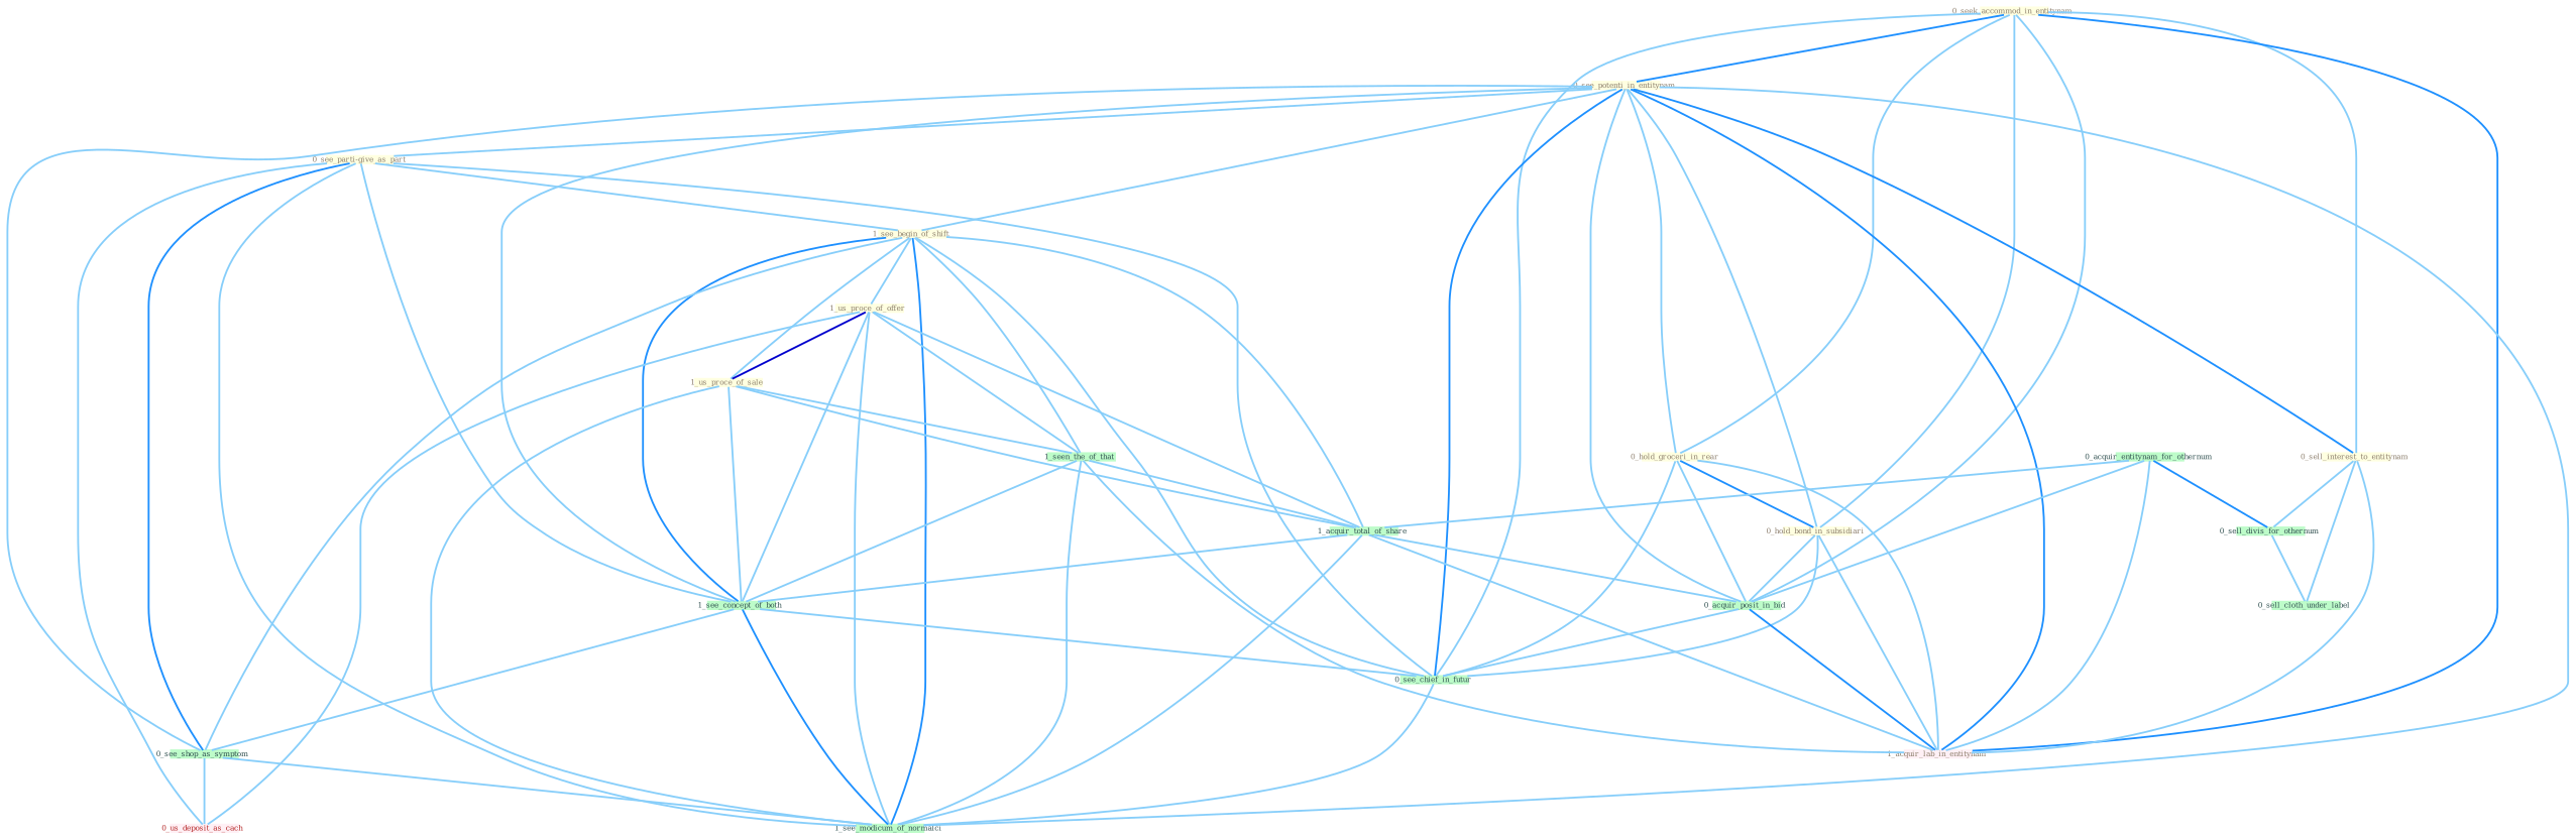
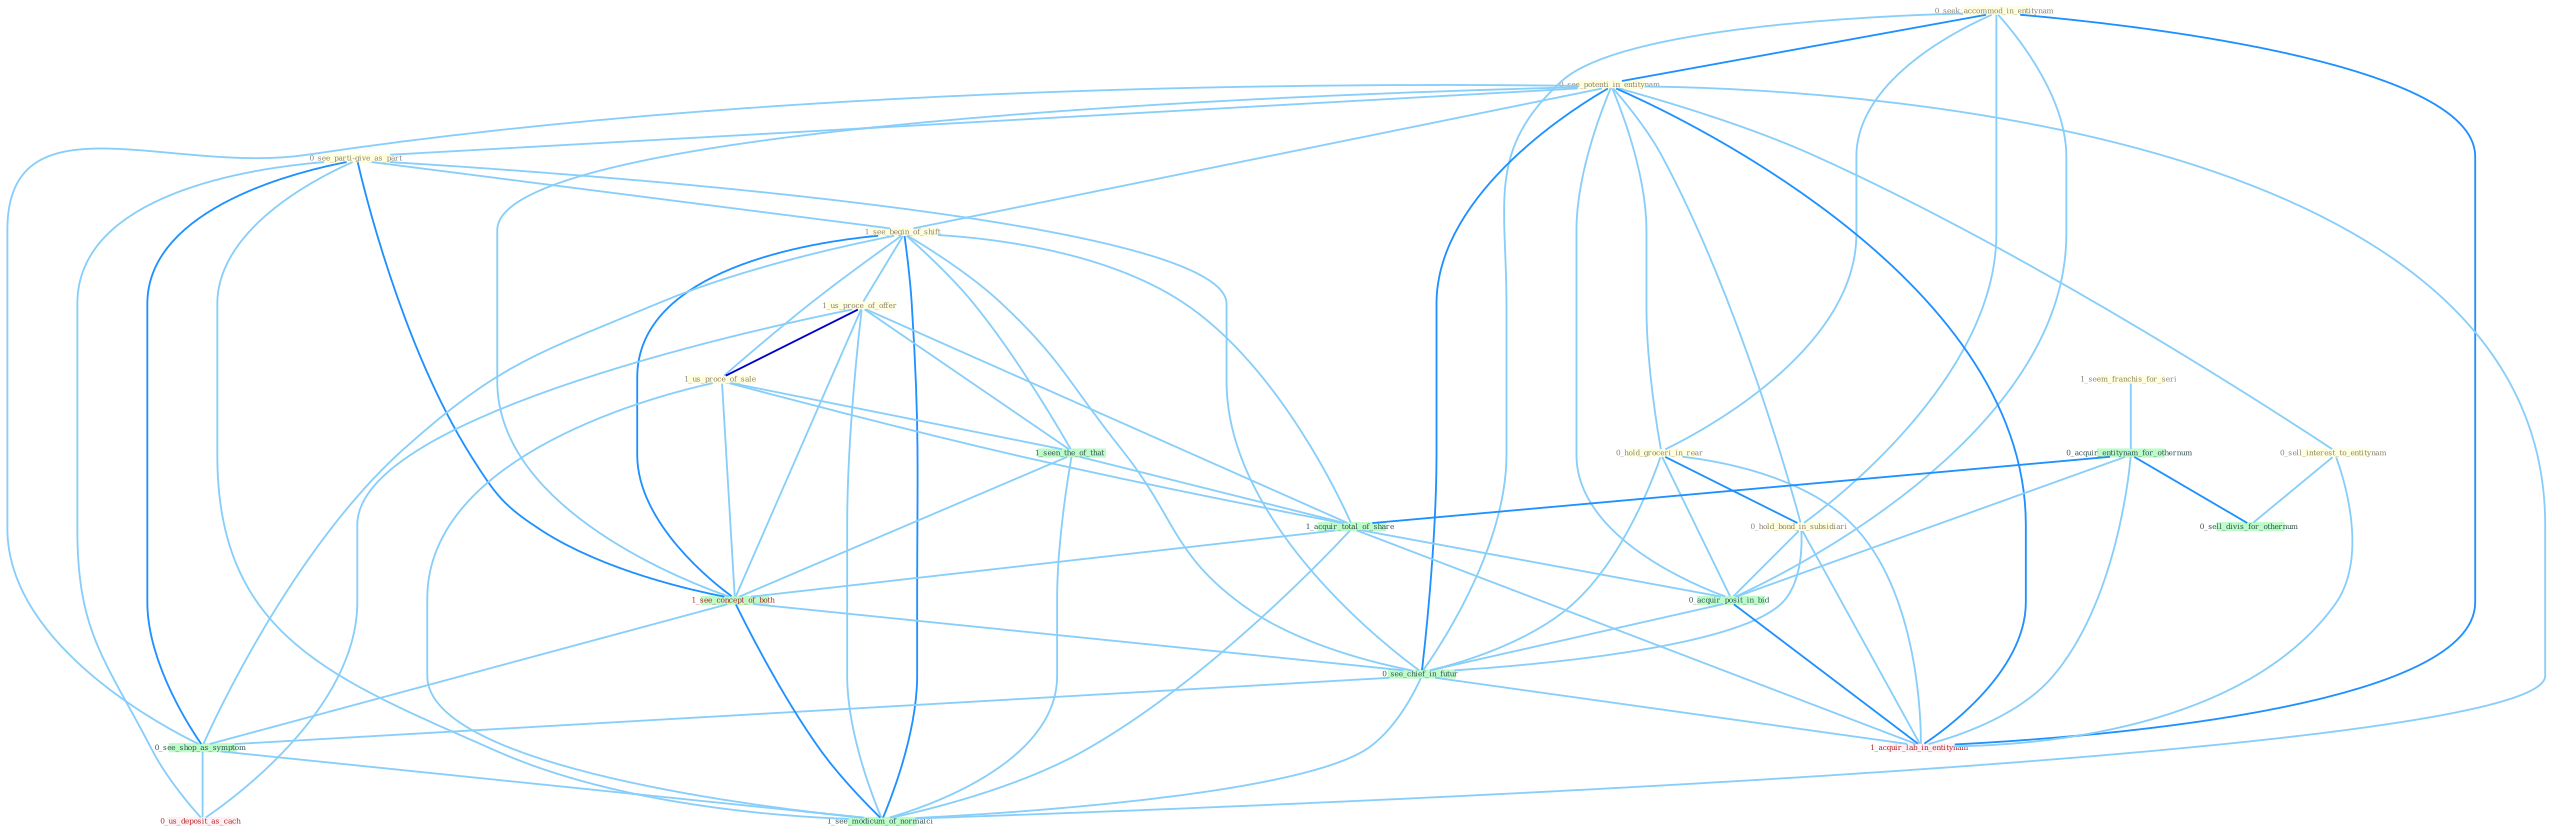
  graph {
    node [color="#ffffe0" fixedsize=true fontcolor="#8b7d6b" fontsize=4 shape=polygon style=filled]
    edge [color="#87cefa" w=1]
    "0_seek_accommod_in_entitynam " [height=.06 width=.5]
    "0_see_potenti_in_entitynam " [height=.06 width=.5]
    "0_see_parti-give_as_part " [height=.06 width=.5]
    "0_hold_groceri_in_rear " [height=.06 width=.5]
    "1_see_begin_of_shift " [height=.06 width=.5]
    "1_us_proce_of_offer " [height=.06 width=.5]
    "0_hold_bond_in_subsidiari " [height=.06 width=.5]
    "1_us_proce_of_sale " [height=.06 width=.5]
+   "1_seem_franchis_for_seri " [height=.06 width=.5]
    "0_sell_interest_to_entitynam " [height=.06 width=.5]
-   "1_acquir_lab_in_entitynam " [color="#fff0f5" height=.06 width=.5]
+   "1_acquir_lab_in_entitynam " [color="#fff0f5" fontcolor="#b22222" height=.06 width=.5]
    "0_us_deposit_as_cach " [color="#fff0f5" fontcolor="#b22222" height=.06 width=.5]
    "0_acquir_posit_in_bid " [color="#BDFCC9" fontcolor="#2f4f4f" height=.06 width=.5]
    "0_see_chief_in_futur " [color="#BDFCC9" fontcolor="#2f4f4f" height=.06 width=.5]
-   "1_see_concept_of_both " [color="#BDFCC9" fontcolor="#2f4f4f" height=.06 width=.5]
+   "1_see_concept_of_both " [color="#BDFCC9" fontcolor="#b22222" height=.06 width=.5]
    "0_see_shop_as_symptom " [color="#BDFCC9" fontcolor="#2f4f4f" height=.06 width=.5]
    "1_see_modicum_of_normalci " [color="#BDFCC9" fontcolor="#2f4f4f" height=.06 width=.5]
    "1_seen_the_of_that " [color="#BDFCC9" fontcolor="#2f4f4f" height=.06 width=.5]
    "1_acquir_total_of_share " [color="#BDFCC9" fontcolor="#2f4f4f" height=.06 width=.5]
    "0_acquir_entitynam_for_othernum " [color="#BDFCC9" fontcolor="#2f4f4f" height=.06 width=.5]
    "0_sell_divis_for_othernum " [color="#BDFCC9" fontcolor="#2f4f4f" height=.06 width=.5]
-   "0_sell_cloth_under_label " [color="#BDFCC9" fontcolor="#2f4f4f" height=.06 width=.5]
    subgraph sub_1 {
      "0_seek_accommod_in_entitynam "
      "0_see_potenti_in_entitynam "
      "0_see_parti-give_as_part "
      "0_hold_groceri_in_rear "
      "1_see_begin_of_shift "
      "1_us_proce_of_offer "
      "0_hold_bond_in_subsidiari "
      "1_us_proce_of_sale "
+     "1_seem_franchis_for_seri "
      "0_sell_interest_to_entitynam "
    }
    subgraph sub_2 {
      "1_acquir_lab_in_entitynam "
      "0_us_deposit_as_cach "
    }
    "0_seek_accommod_in_entitynam " -- "0_see_potenti_in_entitynam " [color="#1e90ff" w=2]
    "0_seek_accommod_in_entitynam " -- "0_hold_groceri_in_rear "
    "0_seek_accommod_in_entitynam " -- "0_hold_bond_in_subsidiari "
-   "0_seek_accommod_in_entitynam " -- "0_sell_interest_to_entitynam "
    "0_seek_accommod_in_entitynam " -- "1_acquir_lab_in_entitynam " [color="#1e90ff" w=2]
    "0_seek_accommod_in_entitynam " -- "0_acquir_posit_in_bid "
    "0_seek_accommod_in_entitynam " -- "0_see_chief_in_futur "
    "0_see_potenti_in_entitynam " -- "0_see_parti-give_as_part "
    "0_see_potenti_in_entitynam " -- "0_hold_groceri_in_rear "
    "0_see_potenti_in_entitynam " -- "1_see_begin_of_shift "
    "0_see_potenti_in_entitynam " -- "0_hold_bond_in_subsidiari "
-   "0_see_potenti_in_entitynam " -- "0_sell_interest_to_entitynam " [color="#1e90ff"]
+   "0_see_potenti_in_entitynam " -- "0_sell_interest_to_entitynam "
    "0_see_potenti_in_entitynam " -- "1_acquir_lab_in_entitynam " [color="#1e90ff" w=2]
    "0_see_potenti_in_entitynam " -- "0_acquir_posit_in_bid "
    "0_see_potenti_in_entitynam " -- "0_see_chief_in_futur " [color="#1e90ff" w=2]
    "0_see_potenti_in_entitynam " -- "1_see_concept_of_both "
    "0_see_potenti_in_entitynam " -- "0_see_shop_as_symptom "
    "0_see_potenti_in_entitynam " -- "1_see_modicum_of_normalci "
    "0_see_parti-give_as_part " -- "1_see_begin_of_shift "
    "0_see_parti-give_as_part " -- "0_us_deposit_as_cach "
    "0_see_parti-give_as_part " -- "0_see_chief_in_futur "
-   "0_see_parti-give_as_part " -- "1_see_concept_of_both "
+   "0_see_parti-give_as_part " -- "1_see_concept_of_both " [color="#1e90ff"]
    "0_see_parti-give_as_part " -- "0_see_shop_as_symptom " [color="#1e90ff" w=2]
    "0_see_parti-give_as_part " -- "1_see_modicum_of_normalci "
    "0_hold_groceri_in_rear " -- "0_hold_bond_in_subsidiari " [color="#1e90ff" w=2]
    "0_hold_groceri_in_rear " -- "1_acquir_lab_in_entitynam "
    "0_hold_groceri_in_rear " -- "0_acquir_posit_in_bid "
    "0_hold_groceri_in_rear " -- "0_see_chief_in_futur "
    "1_see_begin_of_shift " -- "1_us_proce_of_offer "
    "1_see_begin_of_shift " -- "1_us_proce_of_sale "
    "1_see_begin_of_shift " -- "0_see_chief_in_futur "
    "1_see_begin_of_shift " -- "1_see_concept_of_both " [color="#1e90ff" w=2]
    "1_see_begin_of_shift " -- "0_see_shop_as_symptom "
    "1_see_begin_of_shift " -- "1_see_modicum_of_normalci " [color="#1e90ff" w=2]
    "1_see_begin_of_shift " -- "1_seen_the_of_that "
    "1_see_begin_of_shift " -- "1_acquir_total_of_share "
    "1_us_proce_of_offer " -- "1_us_proce_of_sale " [color="#0000cd" w=3]
    "1_us_proce_of_offer " -- "0_us_deposit_as_cach "
    "1_us_proce_of_offer " -- "1_see_concept_of_both "
    "1_us_proce_of_offer " -- "1_see_modicum_of_normalci "
    "1_us_proce_of_offer " -- "1_seen_the_of_that "
    "1_us_proce_of_offer " -- "1_acquir_total_of_share "
    "0_hold_bond_in_subsidiari " -- "1_acquir_lab_in_entitynam "
    "0_hold_bond_in_subsidiari " -- "0_acquir_posit_in_bid "
    "0_hold_bond_in_subsidiari " -- "0_see_chief_in_futur "
    "1_us_proce_of_sale " -- "1_see_concept_of_both "
    "1_us_proce_of_sale " -- "1_see_modicum_of_normalci "
    "1_us_proce_of_sale " -- "1_seen_the_of_that "
    "1_us_proce_of_sale " -- "1_acquir_total_of_share "
+   "1_seem_franchis_for_seri " -- "0_acquir_entitynam_for_othernum "
    "0_sell_interest_to_entitynam " -- "1_acquir_lab_in_entitynam "
    "0_sell_interest_to_entitynam " -- "0_sell_divis_for_othernum "
-   "0_sell_interest_to_entitynam " -- "0_sell_cloth_under_label "
    "0_acquir_posit_in_bid " -- "1_acquir_lab_in_entitynam " [color="#1e90ff" w=2]
    "0_acquir_posit_in_bid " -- "0_see_chief_in_futur "
-   "1_seen_the_of_that " -- "1_acquir_lab_in_entitynam "
+   "0_see_chief_in_futur " -- "1_acquir_lab_in_entitynam "
+   "0_see_chief_in_futur " -- "0_see_shop_as_symptom "
    "0_see_chief_in_futur " -- "1_see_modicum_of_normalci "
    "1_see_concept_of_both " -- "0_see_chief_in_futur "
    "1_see_concept_of_both " -- "0_see_shop_as_symptom "
    "1_see_concept_of_both " -- "1_see_modicum_of_normalci " [color="#1e90ff" w=2]
    "0_see_shop_as_symptom " -- "0_us_deposit_as_cach "
    "0_see_shop_as_symptom " -- "1_see_modicum_of_normalci "
    "1_seen_the_of_that " -- "1_see_concept_of_both "
    "1_seen_the_of_that " -- "1_see_modicum_of_normalci "
    "1_seen_the_of_that " -- "1_acquir_total_of_share "
    "1_acquir_total_of_share " -- "1_acquir_lab_in_entitynam "
    "1_acquir_total_of_share " -- "0_acquir_posit_in_bid "
    "1_acquir_total_of_share " -- "1_see_concept_of_both "
    "1_acquir_total_of_share " -- "1_see_modicum_of_normalci "
    "0_acquir_entitynam_for_othernum " -- "1_acquir_lab_in_entitynam "
    "0_acquir_entitynam_for_othernum " -- "0_acquir_posit_in_bid "
-   "0_acquir_entitynam_for_othernum " -- "1_acquir_total_of_share "
+   "0_acquir_entitynam_for_othernum " -- "1_acquir_total_of_share " [color="#1e90ff"]
    "0_acquir_entitynam_for_othernum " -- "0_sell_divis_for_othernum " [color="#1e90ff" w=2]
-   "0_sell_divis_for_othernum " -- "0_sell_cloth_under_label "
  }
